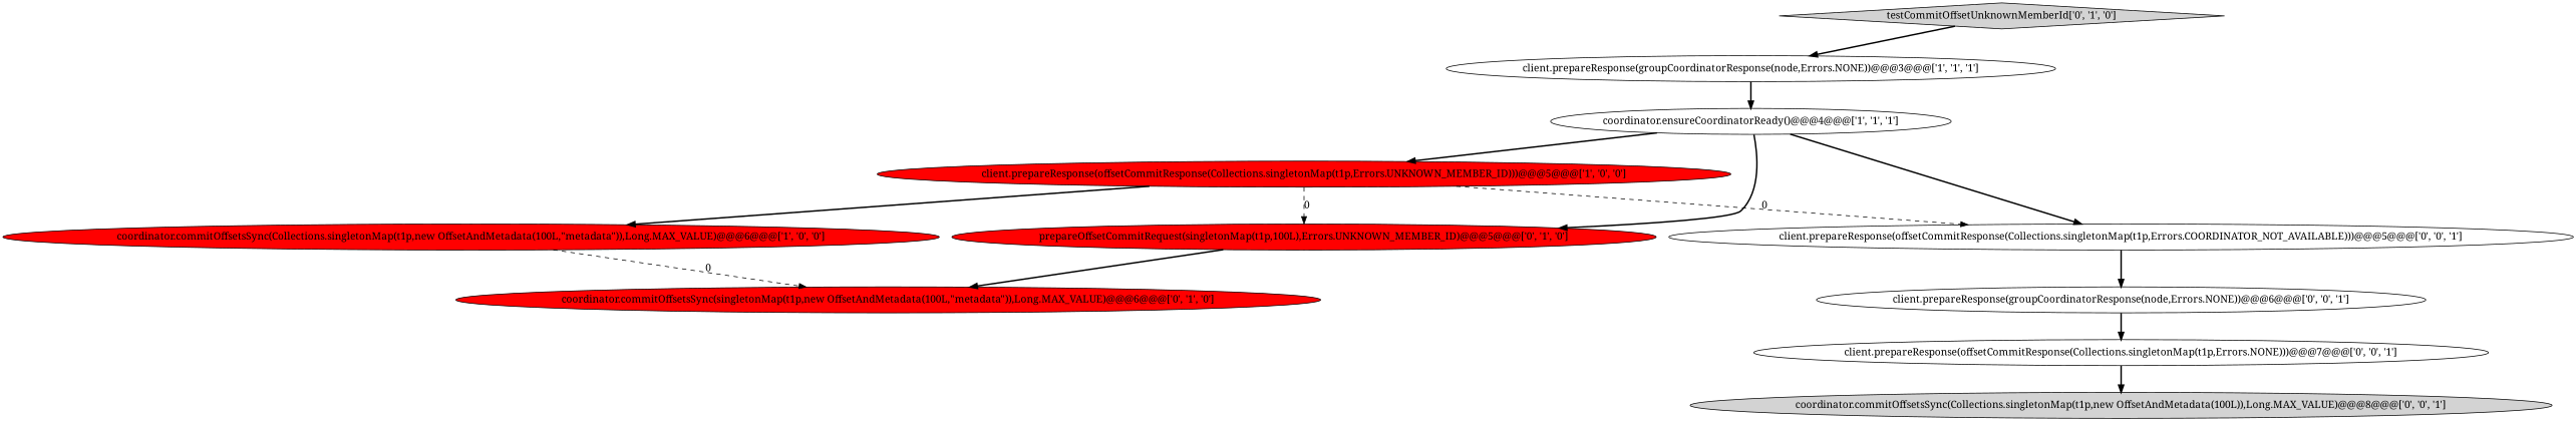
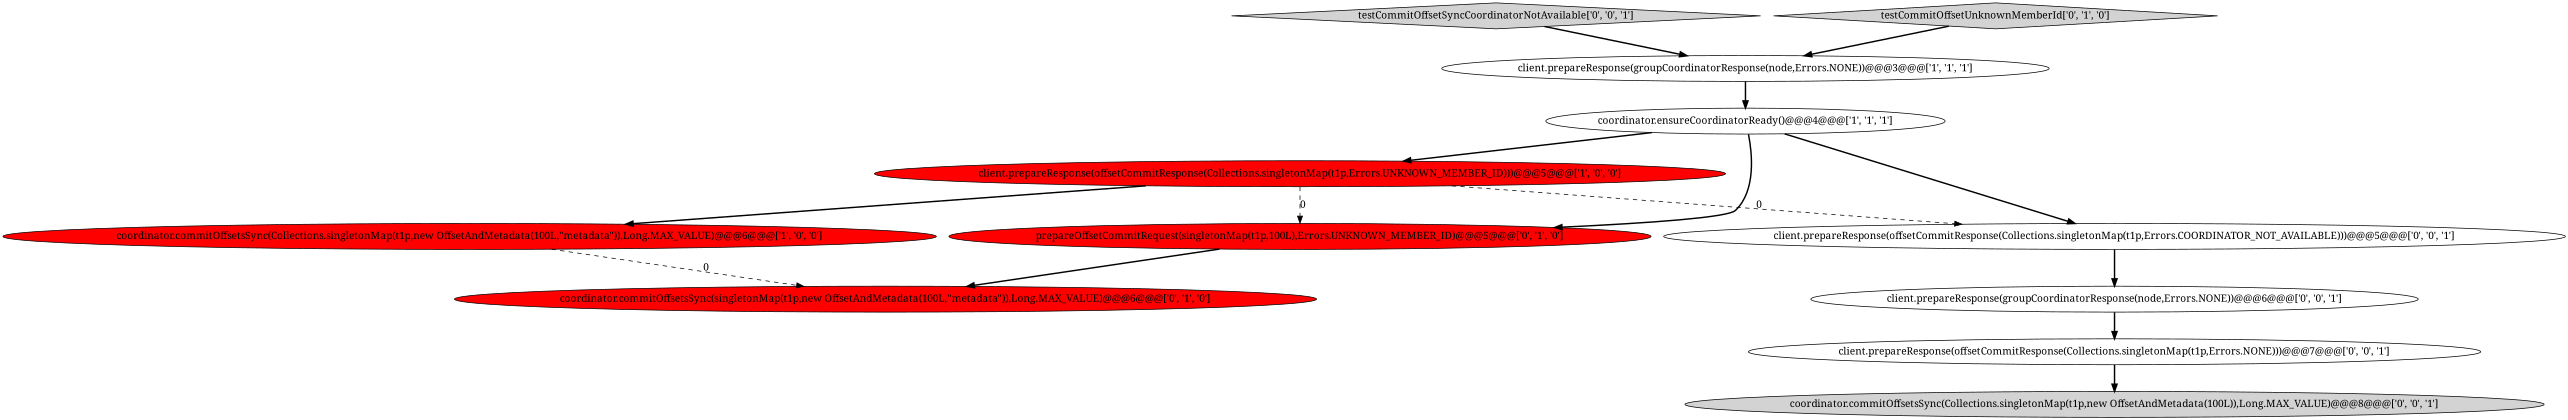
  digraph {
    fontname="Noto Serif"
    node [fillcolor=white fontname="Noto Serif" shape=ellipse style=filled]
    edge [fontname="Noto Serif" style=bold]
    n1 [fillcolor=red label="coordinator.commitOffsetsSync(Collections.singletonMap(t1p,new OffsetAndMetadata(100L,\"metadata\")),Long.MAX_VALUE)@@@6@@@['1', '0', '0']"]
    n2 [fillcolor=red label="coordinator.commitOffsetsSync(singletonMap(t1p,new OffsetAndMetadata(100L,\"metadata\")),Long.MAX_VALUE)@@@6@@@['0', '1', '0']"]
    n3 [fillcolor=red label="prepareOffsetCommitRequest(singletonMap(t1p,100L),Errors.UNKNOWN_MEMBER_ID)@@@5@@@['0', '1', '0']"]
    n4 [label="client.prepareResponse(offsetCommitResponse(Collections.singletonMap(t1p,Errors.NONE)))@@@7@@@['0', '0', '1']"]
    n5 [fillcolor=lightgray label="coordinator.commitOffsetsSync(Collections.singletonMap(t1p,new OffsetAndMetadata(100L)),Long.MAX_VALUE)@@@8@@@['0', '0', '1']"]
+   n6 [fillcolor=lightgray label="testCommitOffsetSyncCoordinatorNotAvailable['0', '0', '1']" shape=diamond]
    n7 [label="client.prepareResponse(groupCoordinatorResponse(node,Errors.NONE))@@@3@@@['1', '1', '1']"]
    n8 [label="coordinator.ensureCoordinatorReady()@@@4@@@['1', '1', '1']"]
    n9 [label="client.prepareResponse(groupCoordinatorResponse(node,Errors.NONE))@@@6@@@['0', '0', '1']"]
    n10 [label="client.prepareResponse(offsetCommitResponse(Collections.singletonMap(t1p,Errors.COORDINATOR_NOT_AVAILABLE)))@@@5@@@['0', '0', '1']"]
    n11 [fillcolor=red label="client.prepareResponse(offsetCommitResponse(Collections.singletonMap(t1p,Errors.UNKNOWN_MEMBER_ID)))@@@5@@@['1', '0', '0']"]
    n12 [fillcolor=lightgray label="testCommitOffsetUnknownMemberId['0', '1', '0']" shape=diamond]
    n1 -> n2 [label=0 style=dashed]
    n3 -> n2
    n4 -> n5
+   n6 -> n7
    n7 -> n8
    n8 -> n3
    n8 -> n10
    n8 -> n11
    n9 -> n4
    n10 -> n9
    n11 -> n1
    n11 -> n3 [label=0 style=dashed]
    n11 -> n10 [label=0 style=dashed]
    n12 -> n7
  }
